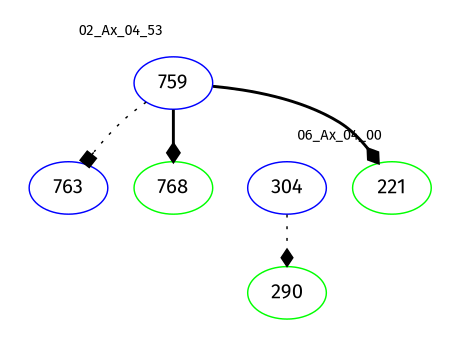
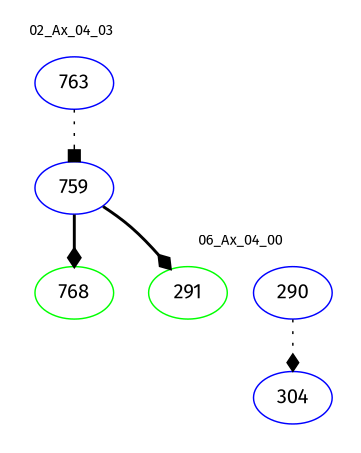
  digraph {
    fontname="Fira Sans"
    node [color=blue fontname="Fira Sans"]
    edge [arrowhead=diamond color=black fontname="Fira Sans" style=dotted]
-   n1 [color=green label=290]
-   n2 [color=green label=221]
+   n1 [label=290]
+   n2 [color=green label=291]
    n3 [label=304]
    n4 [label=759]
    n5 [label=763]
    n6 [color=green label=768]
    subgraph cluster_1 {
      color=white
      fontsize=10
      label="06_Ax_04_00"
      n1
      n2
      n3
    }
    subgraph cluster_2 {
      color=white
      fontsize=10
-     label="02_Ax_04_53"
+     label="02_Ax_04_03"
      n4
      n5
      n6
    }
-   n3 -> n1
+   n1 -> n3
    n4 -> n2 [style=bold]
-   n4 -> n5 [arrowhead=box]
+   n5 -> n4 [arrowhead=box]
    n4 -> n6 [style=bold]
  }
